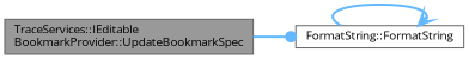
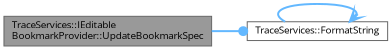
  digraph {
    rankdir=LR
    fontname="Open Sans"
    node [fontname="Open Sans" fontsize=10 shape=box style=filled]
    edge [color=steelblue1 fontname="Open Sans" fontsize=10 labelfontname=Helvetica labelfontsize=10 style=bold]
    n1 [color=gray40 fillcolor=grey60 fontcolor=black height=0.2 label="TraceServices::IEditable\lBookmarkProvider::UpdateBookmarkSpec" width=0.4]
-   n2 [color=grey40 fillcolor=white height=0.2 label="FormatString::FormatString" width=0.4]
+   n2 [color=grey40 fillcolor=white height=0.2 label="TraceServices::FormatString" width=0.4]
    n1 -> n2 [arrowhead=dot]
    n2 -> n2 [arrowhead=vee]
  }
